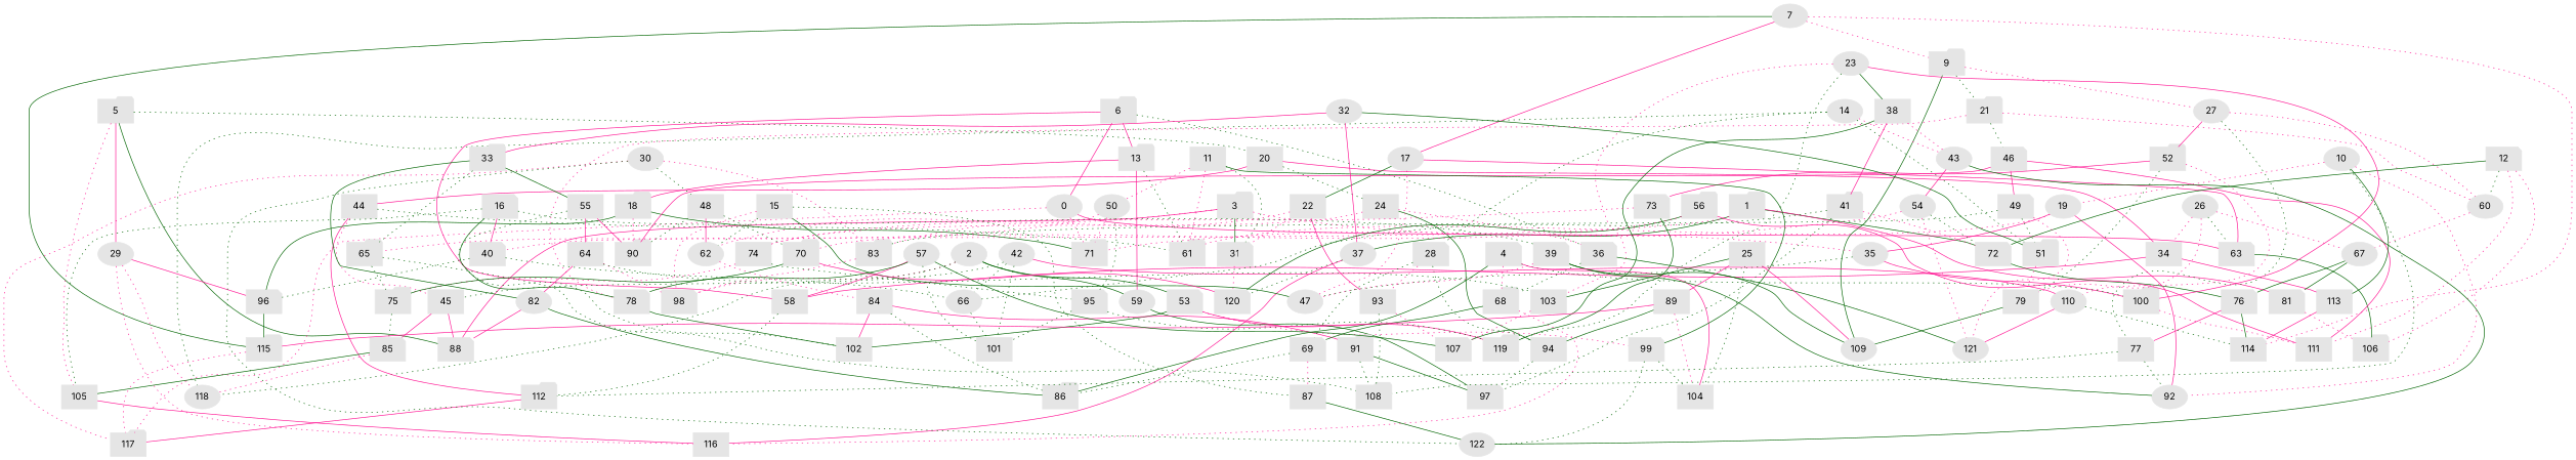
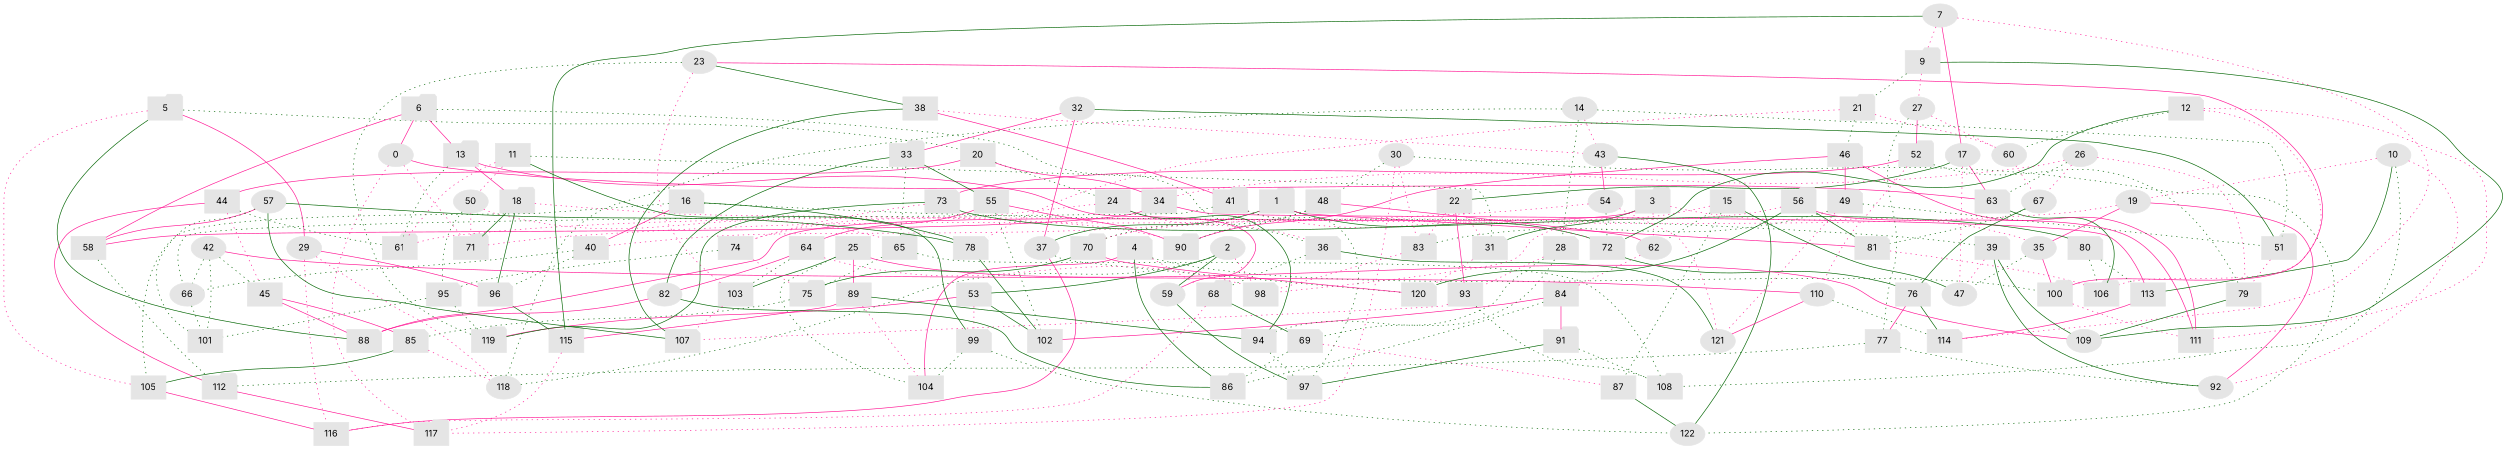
  graph {
    fontname=Inter
    node [color=gray90 fontname=Inter shape=ellipse style=filled]
    edge [color=deeppink fontname=Inter style=dotted]
    1 [shape=folder]
    37
    40 [shape=note]
    72 [shape=note]
    81 [shape=note]
    116 [shape=box]
    120 [shape=note]
    96 [shape=note]
    66
    76 [shape=note]
    106 [shape=folder]
    53 [shape=note]
    2
    59
    98 [shape=note]
    118
    99 [shape=note]
    119 [shape=folder]
    102 [shape=box]
    97 [shape=note]
    3 [shape=folder]
    31 [shape=note]
    35
    62
    88 [shape=note]
    100 [shape=folder]
    47
    84 [shape=box]
    4 [shape=note]
    68 [shape=folder]
    86 [shape=folder]
    104 [shape=box]
    69 [shape=note]
    111 [shape=box]
    5 [shape=folder]
    20 [shape=box]
    29
    105 [shape=box]
    24 [shape=box]
    34 [shape=box]
    44 [shape=box]
    6 [shape=folder]
    n43 [label=0]
    13 [shape=folder]
    36 [shape=note]
    58 [shape=box]
    63 [shape=note]
    71 [shape=folder]
    117 [shape=folder]
    61 [shape=folder]
    18 [shape=folder]
    121
    112 [shape=folder]
    9 [shape=folder]
    7
    17
    114 [shape=note]
    115 [shape=folder]
    21 [shape=folder]
    27
    109
    22 [shape=box]
    60
    78 [shape=note]
    46 [shape=note]
    52 [shape=folder]
    77 [shape=note]
    10
    19
    92
    108 [shape=folder]
    113 [shape=box]
    11 [shape=box]
    50
    65 [shape=folder]
    95 [shape=note]
    122
    12 [shape=note]
    67
    90 [shape=folder]
    14
    28 [shape=note]
    43
    51 [shape=folder]
    93 [shape=box]
    94 [shape=box]
    54
    79 [shape=box]
    15 [shape=box]
    87 [shape=box]
    16 [shape=note]
    39 [shape=note]
    83 [shape=folder]
    74 [shape=box]
    45 [shape=box]
    49 [shape=note]
    107 [shape=note]
    23
    38 [shape=box]
    103 [shape=box]
    41 [shape=folder]
    75 [shape=folder]
    25 [shape=box]
    89 [shape=box]
    26
    110
    73 [shape=note]
    30
    48 [shape=box]
    70 [shape=folder]
    32
    33 [shape=folder]
    55 [shape=box]
    82
    91 [shape=folder]
    64 [shape=box]
    101 [shape=box]
    42
    85 [shape=note]
+   80 [shape=note]
    56 [shape=folder]
    57
    1 -- 37 [color=darkgreen style=solid]
    1 -- 40
    1 -- 72 [color=darkgreen style=solid]
    1 -- 81 [style=solid]
    37 -- 116 [style=solid]
    37 -- 120 [color=darkgreen]
    40 -- 96 [color=darkgreen]
    40 -- 66 [color=darkgreen]
    72 -- 76 [color=darkgreen style=solid]
    81 -- 106
    96 -- 115 [color=darkgreen style=solid]
    66 -- 101 [color=darkgreen]
    76 -- 114 [color=darkgreen style=solid]
    76 -- 77 [style=solid]
    53 -- 99
    53 -- 119 [style=solid]
    53 -- 102 [color=darkgreen style=solid]
    2 -- 53 [color=darkgreen style=solid]
    2 -- 59 [color=darkgreen style=solid]
    2 -- 98
    2 -- 118 [color=darkgreen]
    59 -- 97 [color=darkgreen style=solid]
    99 -- 104 [color=darkgreen]
    99 -- 122 [color=darkgreen]
    3 -- 31 [color=darkgreen style=solid]
    3 -- 35
    3 -- 62
    3 -- 88 [style=solid]
    31 -- 120
    35 -- 100 [style=solid]
    35 -- 47 [color=darkgreen]
    62 -- 84
    100 -- 111
    84 -- 102 [style=solid]
    84 -- 86 [color=darkgreen]
    84 -- 91 [style=solid]
    4 -- 100 [color=darkgreen]
    4 -- 68
    4 -- 86 [color=darkgreen style=solid]
    4 -- 104 [style=solid]
    68 -- 116
    68 -- 69 [color=darkgreen style=solid]
    69 -- 86 [color=darkgreen]
    69 -- 87
    5 -- 88 [color=darkgreen style=solid]
    5 -- 20 [color=darkgreen]
    5 -- 29 [style=solid]
    5 -- 105
    20 -- 24 [color=darkgreen]
    20 -- 34 [style=solid]
    20 -- 44 [style=solid]
    29 -- 116
    29 -- 96 [style=solid]
    29 -- 118
    105 -- 116 [style=solid]
    24 -- 36
    24 -- 94 [color=darkgreen style=solid]
    24 -- 74
    34 -- 58 [style=solid]
    34 -- 113 [style=solid]
    44 -- 61 [color=darkgreen]
    44 -- 112 [style=solid]
    44 -- 45
    6 -- n43 [style=solid]
    6 -- 13 [style=solid]
    6 -- 36 [color=darkgreen]
    6 -- 58 [style=solid]
    n43 -- 63 [style=solid]
    n43 -- 71
    n43 -- 117
    13 -- 59 [style=solid]
    13 -- 61 [color=darkgreen]
    13 -- 18 [style=solid]
    36 -- 68 [color=darkgreen]
    36 -- 121 [color=darkgreen style=solid]
    58 -- 112 [color=darkgreen]
    63 -- 106 [color=darkgreen style=solid]
    18 -- 96 [color=darkgreen style=solid]
    18 -- 71 [color=darkgreen style=solid]
    18 -- 90
    112 -- 117 [style=solid]
    9 -- 21 [color=darkgreen]
    9 -- 27
    9 -- 109 [color=darkgreen style=solid]
    7 -- 9
    7 -- 17 [style=solid]
    7 -- 114
    7 -- 115 [color=darkgreen style=solid]
    17 -- 47
    17 -- 63 [style=solid]
    17 -- 22 [color=darkgreen style=solid]
    115 -- 117
    21 -- 60
    21 -- 78
    21 -- 46 [color=darkgreen]
    27 -- 60
    27 -- 52 [style=solid]
    27 -- 77 [color=darkgreen]
    22 -- 31
    22 -- 93 [style=solid]
    22 -- 83
    60 -- 67
    78 -- 102 [color=darkgreen style=solid]
    46 -- 111 [style=solid]
    46 -- 90 [style=solid]
    46 -- 49 [style=solid]
    52 -- 79 [color=darkgreen]
    52 -- 110
    52 -- 73 [style=solid]
    77 -- 112 [color=darkgreen]
    77 -- 92 [color=darkgreen]
    10 -- 19
    10 -- 92
    10 -- 108 [color=darkgreen]
    10 -- 113 [color=darkgreen style=solid]
    19 -- 35 [style=solid]
    19 -- 61
    19 -- 92 [style=solid]
    113 -- 114 [style=solid]
    11 -- 99 [color=darkgreen style=solid]
    11 -- 31 [color=darkgreen]
    11 -- 61
    11 -- 50
    50 -- 71
    50 -- 65
    50 -- 95 [color=darkgreen]
    65 -- 108 [color=darkgreen]
    65 -- 75 [color=darkgreen]
    95 -- 119 [color=darkgreen]
    95 -- 101 [color=darkgreen]
    12 -- 72 [color=darkgreen style=solid]
    12 -- 106
    12 -- 111
    12 -- 60 [color=darkgreen]
-   67 -- 81 [color=darkgreen style=solid]
+   67 -- 81 [color=darkgreen]
    67 -- 76 [color=darkgreen style=solid]
    14 -- 118 [color=darkgreen]
    14 -- 28 [color=darkgreen]
    14 -- 43
    14 -- 51 [color=darkgreen]
    28 -- 69 [color=darkgreen]
    28 -- 93
    28 -- 94 [color=darkgreen]
    43 -- 122 [color=darkgreen style=solid]
    43 -- 54 [style=solid]
    51 -- 79
    93 -- 108 [color=darkgreen]
    93 -- 107
    94 -- 97 [color=darkgreen]
    54 -- 72 [color=darkgreen]
    54 -- 71
    54 -- 121
    79 -- 109 [color=darkgreen style=solid]
    15 -- 98
    15 -- 62 [color=darkgreen]
    15 -- 47 [color=darkgreen style=solid]
    15 -- 87 [color=darkgreen]
    87 -- 122 [color=darkgreen style=solid]
    16 -- 40 [style=solid]
    16 -- 105 [color=darkgreen]
    16 -- 78 [color=darkgreen style=solid]
    16 -- 39 [color=darkgreen]
    39 -- 47
    39 -- 109 [color=darkgreen style=solid]
    39 -- 92 [color=darkgreen style=solid]
    83 -- 98
    74 -- 95 [color=darkgreen]
    74 -- 75
    45 -- 88 [style=solid]
    45 -- 85 [style=solid]
    49 -- 121
    49 -- 51 [color=darkgreen]
    49 -- 83 [color=darkgreen]
    23 -- 119 [color=darkgreen]
    23 -- 100 [style=solid]
    23 -- 38 [color=darkgreen style=solid]
    23 -- 103
    38 -- 43
    38 -- 107 [color=darkgreen style=solid]
    38 -- 41 [style=solid]
    103 -- 107
    41 -- 72
    41 -- 66 [color=darkgreen]
    41 -- 97 [color=darkgreen]
    75 -- 85 [color=darkgreen]
    25 -- 104 [color=darkgreen]
    25 -- 109 [style=solid]
    25 -- 103 [color=darkgreen style=solid]
    25 -- 89 [style=solid]
    89 -- 104
    89 -- 115 [style=solid]
    89 -- 94 [color=darkgreen style=solid]
    26 -- 34
    26 -- 63 [color=darkgreen]
    26 -- 67
    26 -- 79
    110 -- 121 [style=solid]
    110 -- 114 [color=darkgreen]
    73 -- 119 [color=darkgreen style=solid]
    73 -- 74
+   73 -- 80 [color=darkgreen style=solid]
    30 -- 117
    30 -- 122 [color=darkgreen]
    30 -- 83
    30 -- 48 [color=darkgreen]
    48 -- 62 [style=solid]
    48 -- 90 [color=darkgreen]
    48 -- 70 [color=darkgreen]
    70 -- 120 [style=solid]
    70 -- 75 [color=darkgreen style=solid]
    32 -- 37 [style=solid]
    32 -- 51 [color=darkgreen style=solid]
    32 -- 33 [style=solid]
    33 -- 65 [color=darkgreen]
    33 -- 55 [color=darkgreen style=solid]
    33 -- 82 [color=darkgreen style=solid]
    55 -- 102 [color=darkgreen]
    55 -- 90 [style=solid]
    55 -- 64 [style=solid]
    82 -- 88 [style=solid]
    82 -- 86 [color=darkgreen style=solid]
    91 -- 97 [color=darkgreen style=solid]
    91 -- 108 [color=darkgreen]
    64 -- 98
    64 -- 103 [color=darkgreen]
    64 -- 82 [style=solid]
    42 -- 66 [color=darkgreen]
    42 -- 45 [color=darkgreen]
    42 -- 110 [style=solid]
    42 -- 101 [color=darkgreen]
    85 -- 118
    85 -- 105 [color=darkgreen style=solid]
+   80 -- 106 [color=darkgreen]
+   80 -- 113 [color=darkgreen]
+   56 -- 81 [color=darkgreen style=solid]
    56 -- 120 [color=darkgreen style=solid]
    56 -- 111 [style=solid]
    56 -- 70
    57 -- 58 [style=solid]
    57 -- 78 [color=darkgreen style=solid]
    57 -- 107 [color=darkgreen style=solid]
    57 -- 101 [color=darkgreen]
  }
